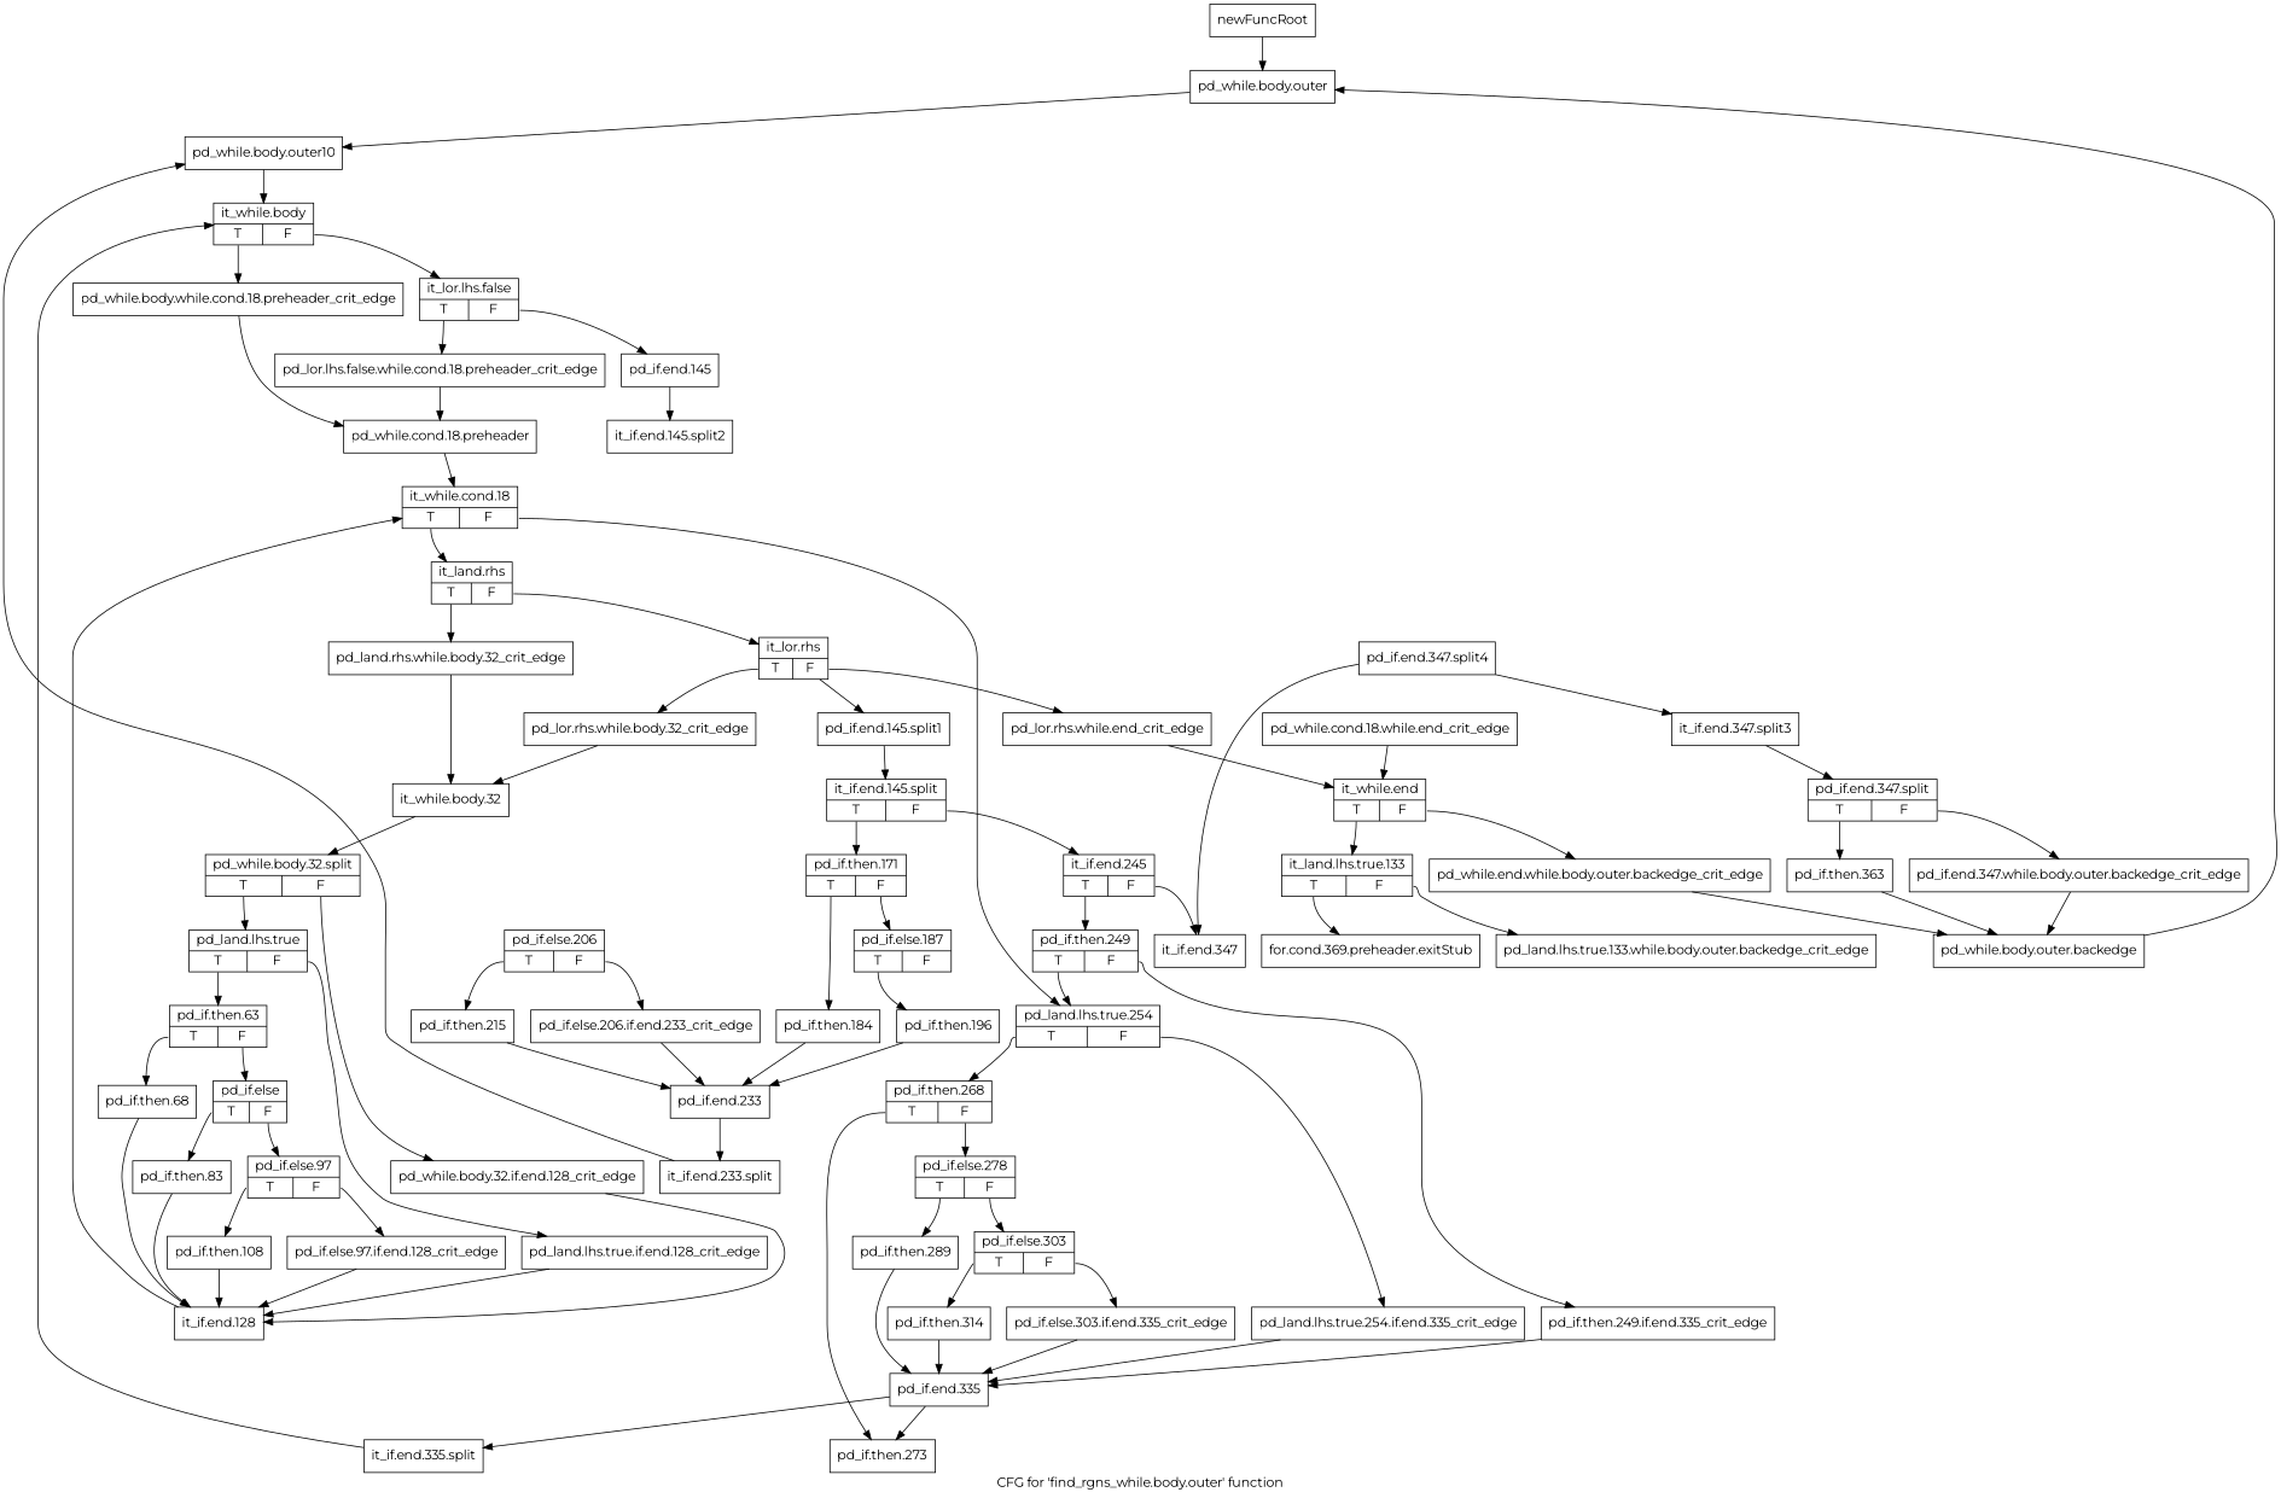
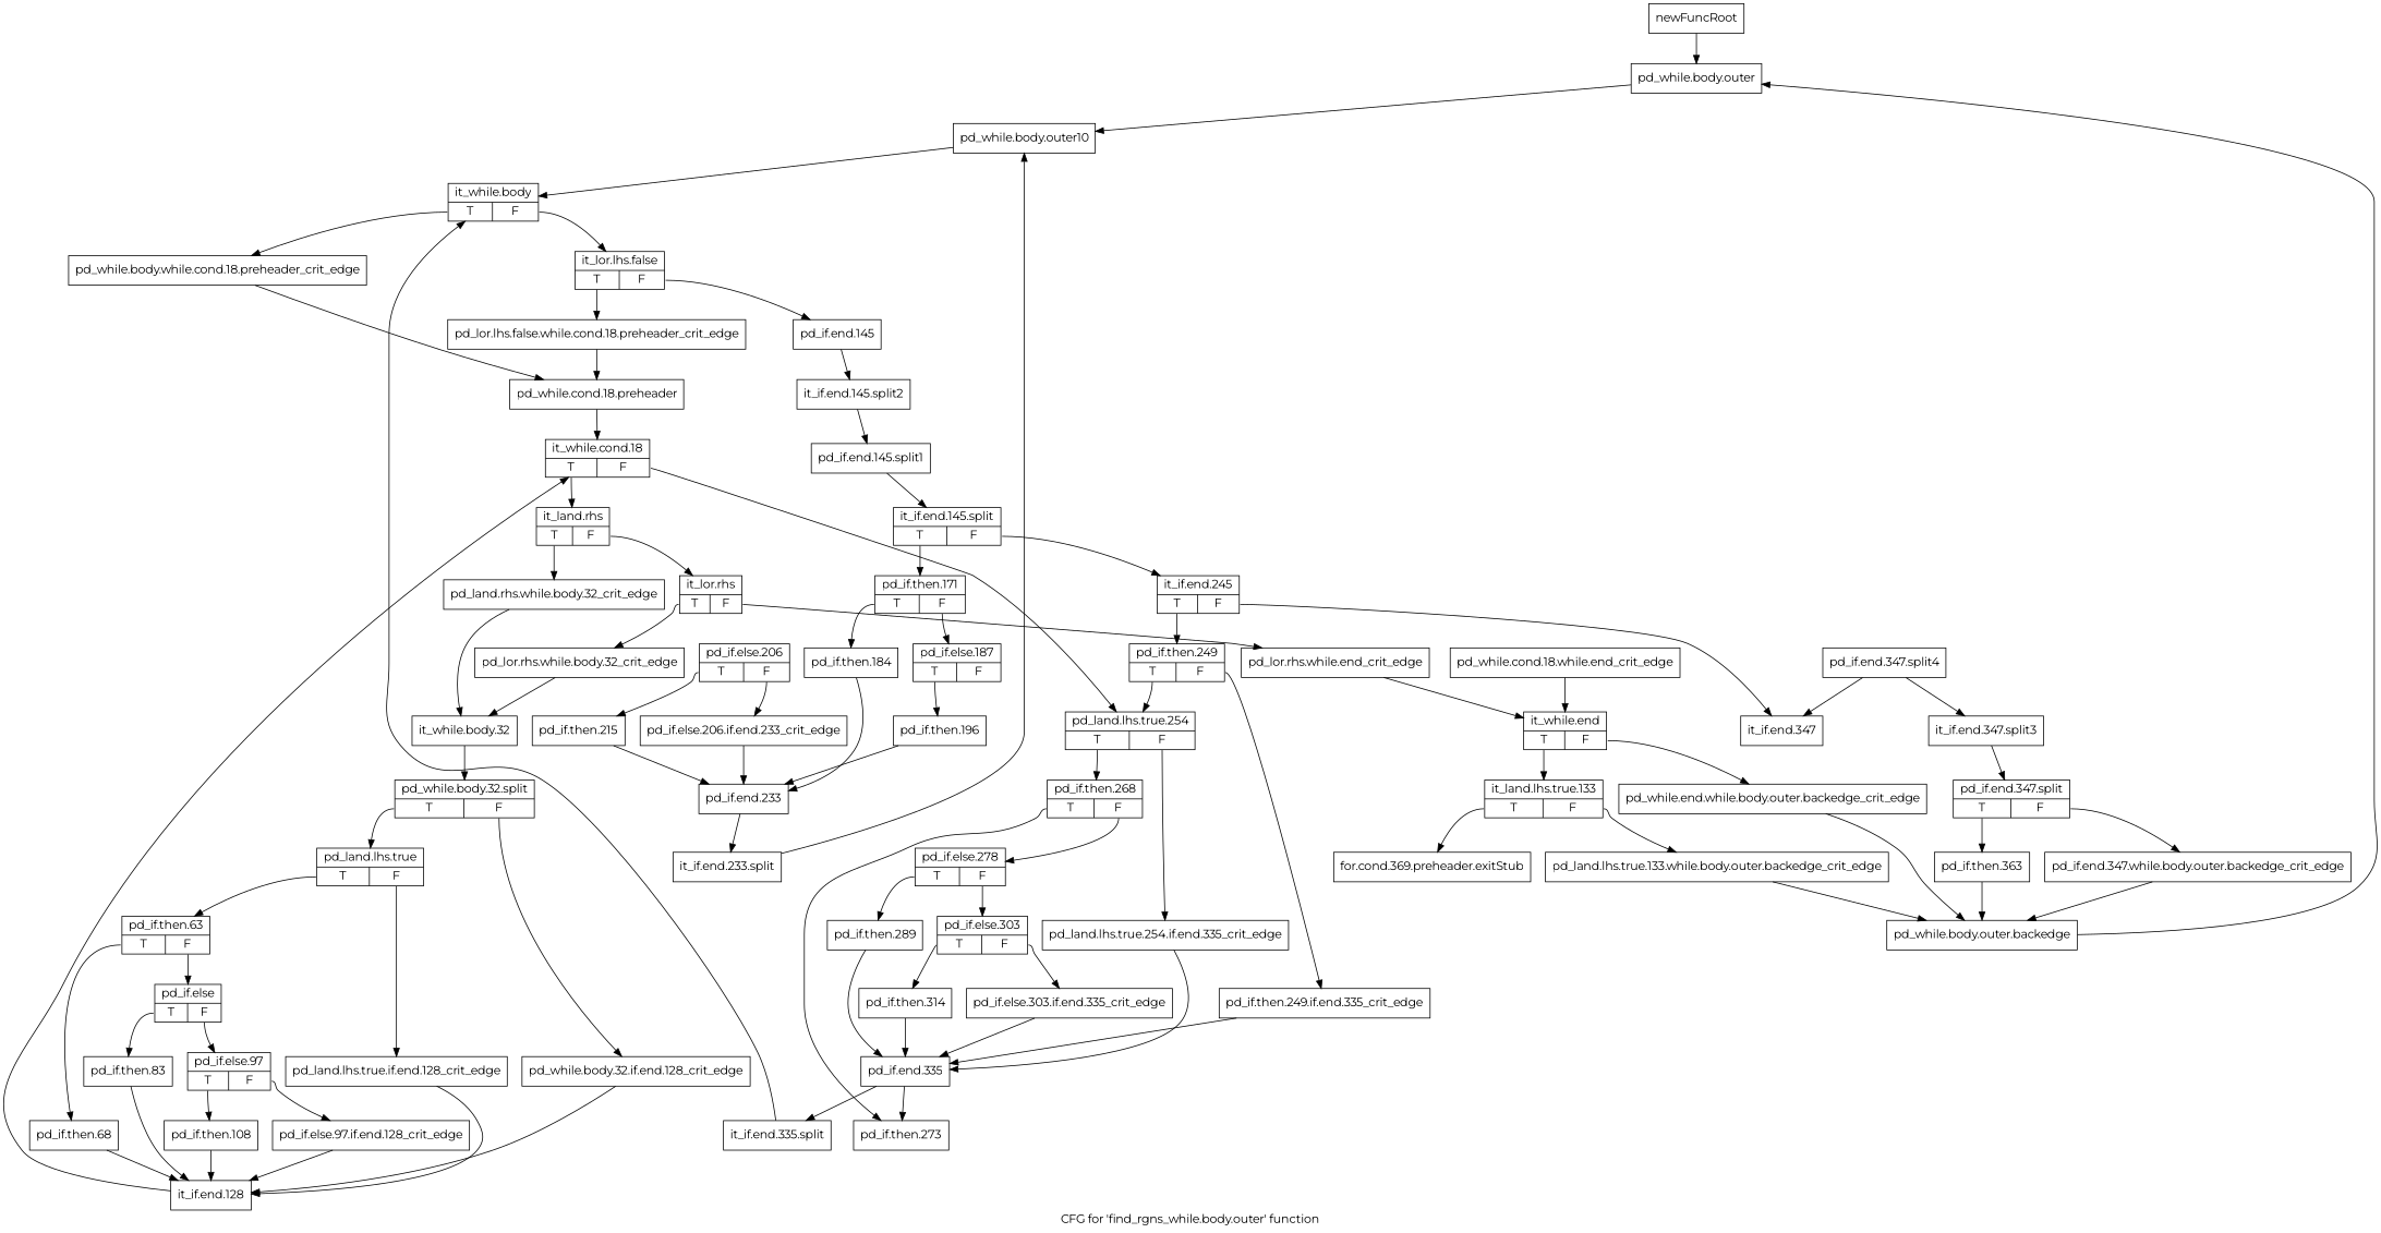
  digraph {
    fontname=Montserrat
    label="CFG for 'find_rgns_while.body.outer' function"
    node [fontname=Montserrat shape=record]
    edge [fontname=Montserrat]
    n1 [label="{newFuncRoot}"]
    n2 [label="{pd_while.body.outer}"]
    n3 [label="{pd_while.body.outer10}"]
    n4 [label="{it_while.body|{<s0>T|<s1>F}}"]
    n5 [label="{for.cond.369.preheader.exitStub}"]
    n6 [label="{pd_while.body.while.cond.18.preheader_crit_edge}"]
    n7 [label="{it_lor.lhs.false|{<s0>T|<s1>F}}"]
    n8 [label="{pd_while.cond.18.preheader}"]
    n9 [label="{pd_lor.lhs.false.while.cond.18.preheader_crit_edge}"]
    n10 [label="{pd_if.end.145}"]
    n11 [label="{it_while.cond.18|{<s0>T|<s1>F}}"]
    n12 [label="{it_if.end.145.split2}"]
    n13 [label="{pd_if.end.145.split1}"]
    n14 [label="{it_if.end.145.split|{<s0>T|<s1>F}}"]
    n15 [label="{pd_if.then.171|{<s0>T|<s1>F}}"]
    n16 [label="{it_if.end.245|{<s0>T|<s1>F}}"]
    n17 [label="{pd_if.then.184}"]
    n18 [label="{pd_if.else.187|{<s0>T|<s1>F}}"]
    n19 [label="{pd_if.then.249|{<s0>T|<s1>F}}"]
    n20 [label="{it_if.end.347}"]
    n21 [label="{pd_if.end.233}"]
    n22 [label="{pd_if.then.196}"]
    n23 [label="{pd_land.lhs.true.254|{<s0>T|<s1>F}}"]
    n24 [label="{pd_if.then.249.if.end.335_crit_edge}"]
    n25 [label="{pd_if.then.268|{<s0>T|<s1>F}}"]
    n26 [label="{pd_land.lhs.true.254.if.end.335_crit_edge}"]
    n27 [label="{pd_if.end.335}"]
    n28 [label="{pd_if.end.347.split4}"]
    n29 [label="{it_if.end.347.split3}"]
    n30 [label="{pd_if.end.347.split|{<s0>T|<s1>F}}"]
    n31 [label="{pd_if.then.363}"]
    n32 [label="{pd_if.end.347.while.body.outer.backedge_crit_edge}"]
    n33 [label="{pd_while.body.outer.backedge}"]
    n34 [label="{pd_if.then.273}"]
    n35 [label="{pd_if.else.278|{<s0>T|<s1>F}}"]
    n36 [label="{it_if.end.335.split}"]
    n37 [label="{pd_if.then.289}"]
    n38 [label="{pd_if.else.303|{<s0>T|<s1>F}}"]
    n39 [label="{pd_if.then.314}"]
    n40 [label="{pd_if.else.303.if.end.335_crit_edge}"]
    n41 [label="{it_if.end.233.split}"]
    n42 [label="{pd_if.else.206|{<s0>T|<s1>F}}"]
    n43 [label="{pd_if.then.215}"]
    n44 [label="{pd_if.else.206.if.end.233_crit_edge}"]
    n45 [label="{it_land.rhs|{<s0>T|<s1>F}}"]
    n46 [label="{pd_land.rhs.while.body.32_crit_edge}"]
    n47 [label="{it_lor.rhs|{<s0>T|<s1>F}}"]
    n48 [label="{pd_while.cond.18.while.end_crit_edge}"]
    n49 [label="{it_while.end|{<s0>T|<s1>F}}"]
    n50 [label="{it_while.body.32}"]
    n51 [label="{pd_lor.rhs.while.body.32_crit_edge}"]
    n52 [label="{pd_lor.rhs.while.end_crit_edge}"]
    n53 [label="{it_land.lhs.true.133|{<s0>T|<s1>F}}"]
    n54 [label="{pd_while.end.while.body.outer.backedge_crit_edge}"]
    n55 [label="{pd_land.lhs.true.133.while.body.outer.backedge_crit_edge}"]
    n56 [label="{pd_while.body.32.split|{<s0>T|<s1>F}}"]
    n57 [label="{pd_land.lhs.true|{<s0>T|<s1>F}}"]
    n58 [label="{pd_while.body.32.if.end.128_crit_edge}"]
    n59 [label="{pd_if.then.63|{<s0>T|<s1>F}}"]
    n60 [label="{pd_land.lhs.true.if.end.128_crit_edge}"]
    n61 [label="{it_if.end.128}"]
    n62 [label="{pd_if.then.68}"]
    n63 [label="{pd_if.else|{<s0>T|<s1>F}}"]
    n64 [label="{pd_if.then.83}"]
    n65 [label="{pd_if.else.97|{<s0>T|<s1>F}}"]
    n66 [label="{pd_if.then.108}"]
    n67 [label="{pd_if.else.97.if.end.128_crit_edge}"]
    n1 -> n2
    n2 -> n3
    n3 -> n4
    n4 -> n6 [tailport=s0]
    n4 -> n7 [tailport=s1]
    n6 -> n8
    n7 -> n9 [tailport=s0]
    n7 -> n10 [tailport=s1]
    n8 -> n11
    n9 -> n8
    n10 -> n12
    n11 -> n23 [tailport=s1]
    n11 -> n45 [tailport=s0]
-   n47 -> n13
+   n12 -> n13
    n13 -> n14
    n14 -> n15 [tailport=s0]
    n14 -> n16 [tailport=s1]
    n15 -> n17 [tailport=s0]
    n15 -> n18 [tailport=s1]
    n16 -> n19 [tailport=s0]
    n16 -> n20 [tailport=s1]
    n17 -> n21
    n18 -> n22 [tailport=s0]
    n19 -> n23 [tailport=s0]
    n19 -> n24 [tailport=s1]
    n21 -> n41
    n22 -> n21
    n23 -> n25 [tailport=s0]
    n23 -> n26 [tailport=s1]
    n24 -> n27
    n25 -> n34 [tailport=s0]
    n25 -> n35 [tailport=s1]
    n26 -> n27
    n27 -> n34
    n27 -> n36
    n28 -> n20
    n28 -> n29
    n29 -> n30
    n30 -> n31 [tailport=s0]
    n30 -> n32 [tailport=s1]
    n31 -> n33
    n32 -> n33
    n33 -> n2
    n35 -> n37 [tailport=s0]
    n35 -> n38 [tailport=s1]
    n36 -> n4
    n37 -> n27
    n38 -> n39 [tailport=s0]
    n38 -> n40 [tailport=s1]
    n39 -> n27
    n40 -> n27
    n41 -> n3
    n42 -> n43 [tailport=s0]
    n42 -> n44 [tailport=s1]
    n43 -> n21
    n44 -> n21
    n45 -> n46 [tailport=s0]
    n45 -> n47 [tailport=s1]
    n46 -> n50
    n47 -> n51 [tailport=s0]
    n47 -> n52 [tailport=s1]
    n48 -> n49
    n49 -> n53 [tailport=s0]
    n49 -> n54 [tailport=s1]
    n50 -> n56
    n51 -> n50
    n52 -> n49
    n53 -> n5 [tailport=s0]
    n53 -> n55 [tailport=s1]
    n54 -> n33
+   n55 -> n33
    n56 -> n57 [tailport=s0]
    n56 -> n58 [tailport=s1]
    n57 -> n59 [tailport=s0]
    n57 -> n60 [tailport=s1]
    n58 -> n61
    n59 -> n62 [tailport=s0]
    n59 -> n63 [tailport=s1]
    n60 -> n61
    n61 -> n11
    n62 -> n61
    n63 -> n64 [tailport=s0]
    n63 -> n65 [tailport=s1]
    n64 -> n61
    n65 -> n66 [tailport=s0]
    n65 -> n67 [tailport=s1]
    n66 -> n61
    n67 -> n61
  }
